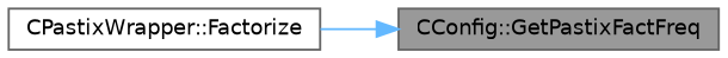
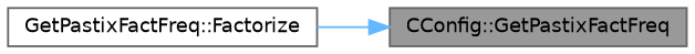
  digraph {
    rankdir=RL
    node [fontname=Helvetica fontsize=10 shape=box style=filled]
    n1 [color=gray40 fillcolor=grey60 fontcolor=black height=0.2 label="CConfig::GetPastixFactFreq" width=0.4]
-   n2 [color=grey40 fillcolor=white height=0.2 label="CPastixWrapper::Factorize" width=0.4]
+   n2 [color=grey40 fillcolor=white height=0.2 label="GetPastixFactFreq::Factorize" width=0.4]
    n1 -> n2 [color=steelblue1 dir=back fontname=Helvetica fontsize=10 labelfontname=Helvetica labelfontsize=10 style=solid]
  }
